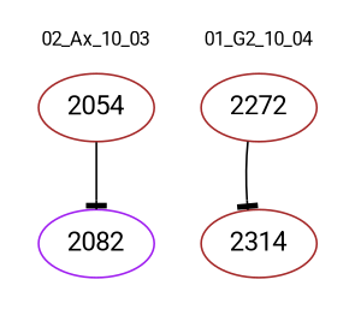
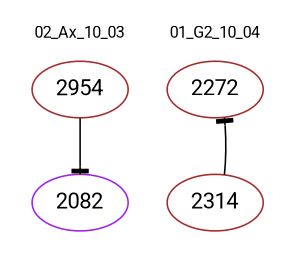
  digraph {
    fontname=Roboto
    node [color=brown fontname=Roboto]
    edge [arrowhead=tee color=black fontname=Roboto]
-   n1 [label=2054]
+   n1 [label=2954]
    n2 [color=purple label=2082]
    n3 [label=2272]
    n4 [label=2314]
    subgraph cluster_1 {
      color=white
      fontsize=10
      label="02_Ax_10_03"
      n1
      n2
    }
    subgraph cluster_2 {
      color=white
      fontsize=10
      label="01_G2_10_04"
      n3
      n4
    }
    n1 -> n2
-   n3 -> n4
+   n4 -> n3
  }
